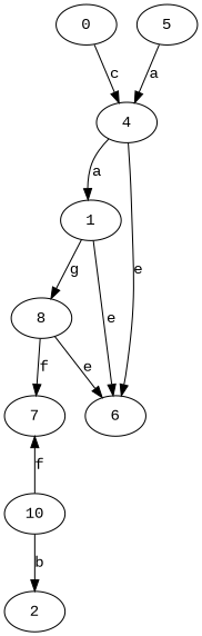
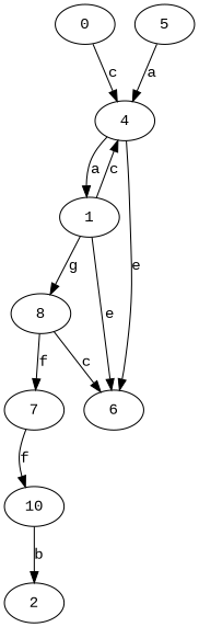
  strict digraph {
    fontname="Liberation Mono"
    node [fontname="Liberation Mono"]
    edge [fontname="Liberation Mono"]
    0
    4
    1
    6
    n5 [label=8]
    5
    7
    10
    2
    0 -> 4 [label=c]
    4 -> 1 [label=a]
    4 -> 6 [label=e]
+   1 -> 4 [label=c]
    1 -> 6 [label=e]
    1 -> n5 [label=g]
-   n5 -> 6 [label=e]
+   n5 -> 6 [label=c]
    n5 -> 7 [label=f]
    5 -> 4 [label=a]
-   10 -> 7 [label=f]
+   7 -> 10 [label=f]
    10 -> 2 [label=b]
  }
